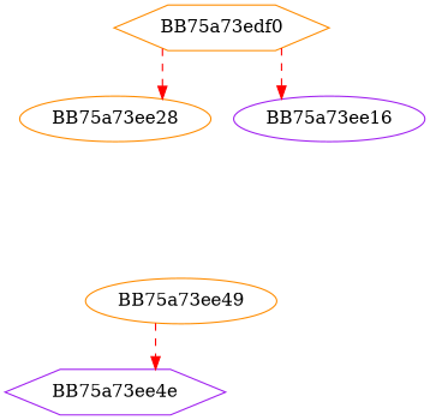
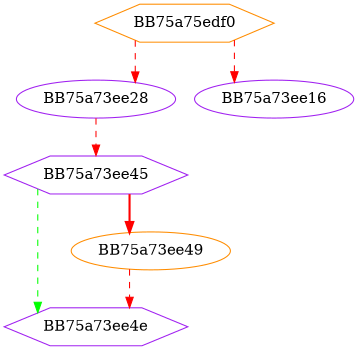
  digraph {
    splines=ortho
    node [color=purple shape=hexagon]
    edge [color=red style=dashed]
-   BB75a73edf0 [color=darkorange]
-   BB75a73ee28 [color=darkorange shape=ellipse]
+   BB75a73edf0 [color=darkorange label=BB75a75edf0]
+   BB75a73ee28 [shape=ellipse]
    BB75a73ee16 [shape=ellipse]
+   BB75a73ee45
    BB75a73ee4e
    BB75a73ee49 [color=darkorange shape=ellipse]
    BB75a73edf0 -> BB75a73ee28
    BB75a73edf0 -> BB75a73ee16
+   BB75a73ee28 -> BB75a73ee45
+   BB75a73ee45 -> BB75a73ee4e [color=green]
+   BB75a73ee45 -> BB75a73ee49 [style=bold]
    BB75a73ee49 -> BB75a73ee4e
  }
